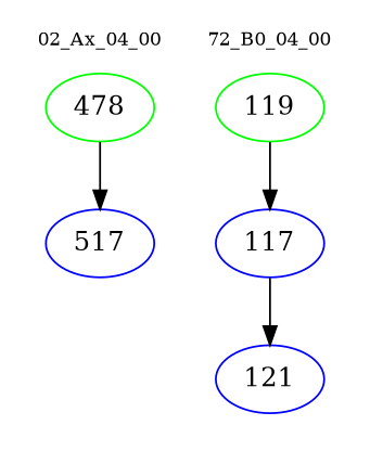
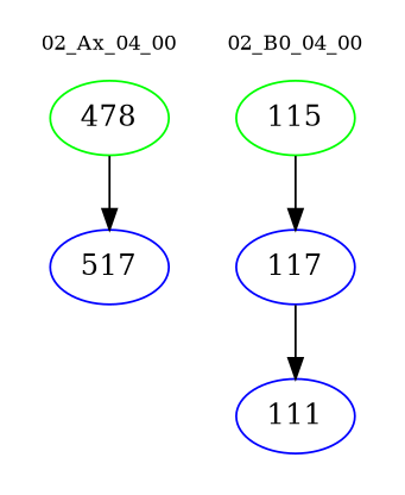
  digraph {
    fontname="DejaVu Serif"
    node [color=blue fontname="DejaVu Serif"]
    edge [color=black fontname="DejaVu Serif"]
    n1 [color=green label=478]
    n2 [label=517]
-   n3 [color=green label=119]
+   n3 [color=green label=115]
    n4 [label=117]
-   n5 [label=121]
+   n5 [label=111]
    subgraph cluster_1 {
      color=white
      fontsize=10
      label="02_Ax_04_00"
      n1
      n2
    }
    subgraph cluster_2 {
      color=white
      fontsize=10
-     label="72_B0_04_00"
+     label="02_B0_04_00"
      n3
      n4
      n5
    }
    n1 -> n2
    n3 -> n4
    n4 -> n5
  }
